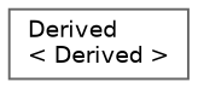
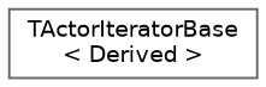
  digraph {
    rankdir=TB
-   n1 [color=grey40 fillcolor=white fontname=Helvetica fontsize=10 height=0.2 label="Derived\l\< Derived \>" shape=box style=filled width=0.4]
+   n1 [color=grey40 fillcolor=white fontname=Helvetica fontsize=10 height=0.2 label="TActorIteratorBase\l\< Derived \>" shape=box style=filled width=0.4]
  }
